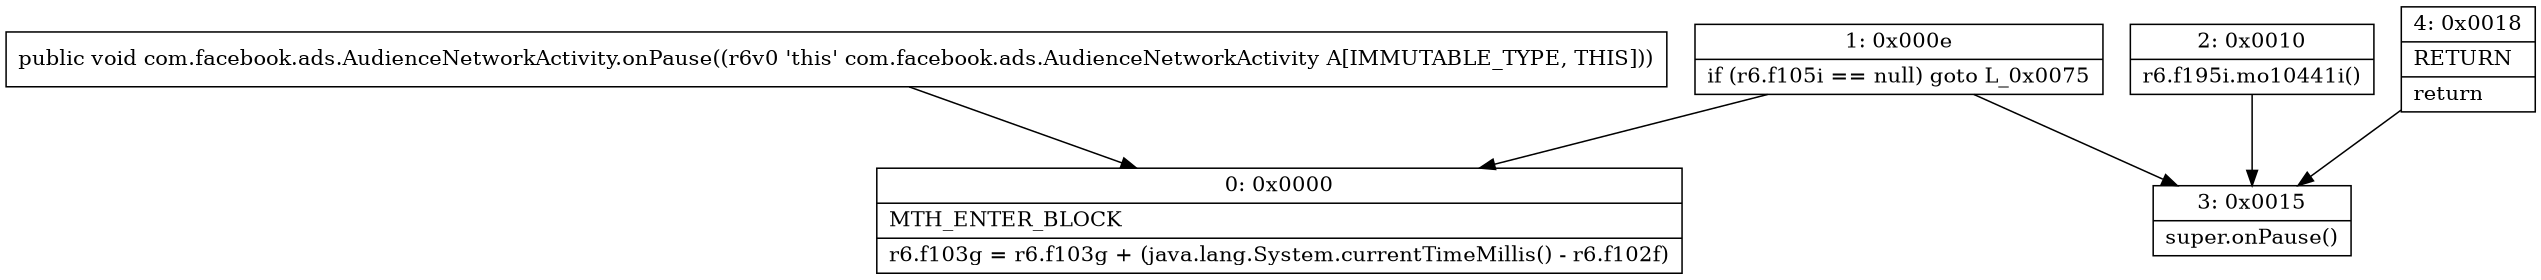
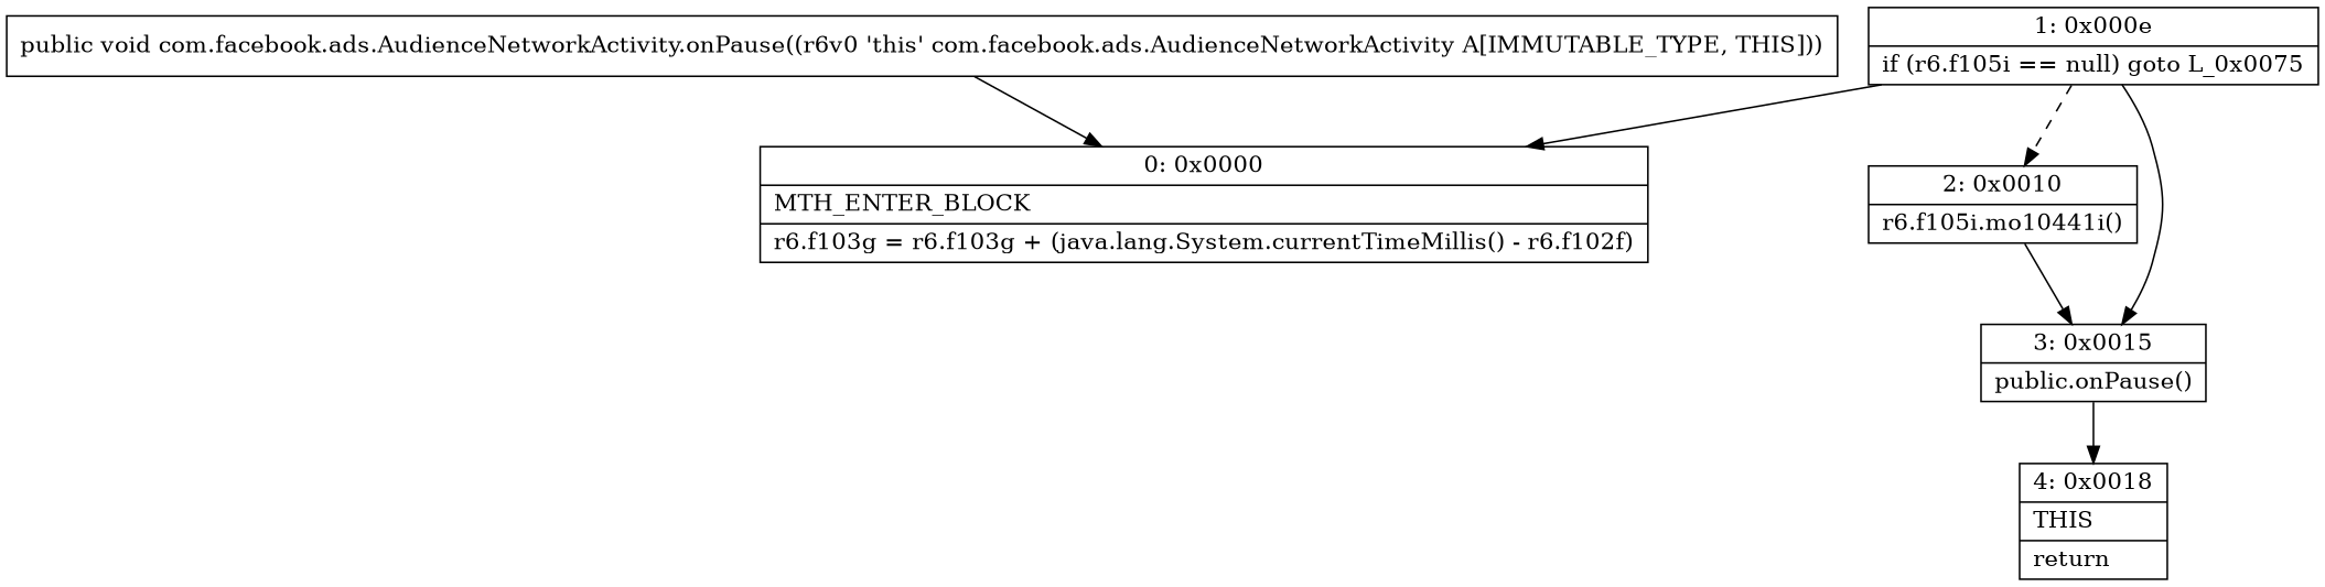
  digraph {
    node [shape=record]
    n1 [label="{0\:\ 0x0000|MTH_ENTER_BLOCK\l|r6.f103g = r6.f103g + (java.lang.System.currentTimeMillis() \- r6.f102f)\l}"]
    n2 [label="{1\:\ 0x000e|if (r6.f105i == null) goto L_0x0075\l}"]
-   n3 [label="{2\:\ 0x0010|r6.f195i.mo10441i()\l}"]
-   n4 [label="{3\:\ 0x0015|super.onPause()\l}"]
-   n5 [label="{4\:\ 0x0018|RETURN\l|return\l}"]
+   n3 [label="{2\:\ 0x0010|r6.f105i.mo10441i()\l}"]
+   n4 [label="{3\:\ 0x0015|public.onPause()\l}"]
+   n5 [label="{4\:\ 0x0018|THIS\l|return\l}"]
    n6 [label="{public void com.facebook.ads.AudienceNetworkActivity.onPause((r6v0 'this' com.facebook.ads.AudienceNetworkActivity A[IMMUTABLE_TYPE, THIS])) }"]
    n2 -> n1
+   n2 -> n3 [style=dashed]
    n2 -> n4
    n3 -> n4
-   n5 -> n4
+   n4 -> n5
    n6 -> n1
  }
